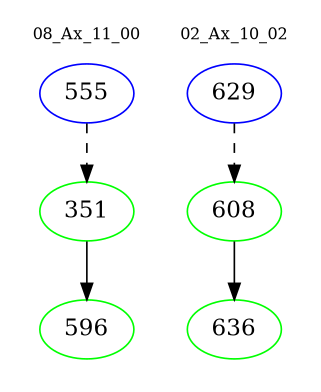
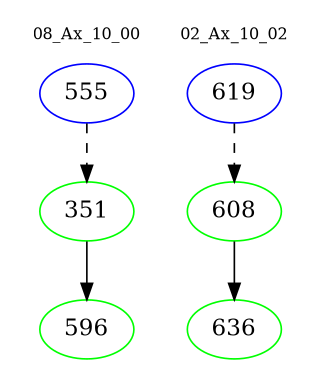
  digraph {
    node [color=green]
    edge [color=black style=dashed]
    n1 [color=blue label=555]
    n2 [label=351]
    n3 [label=596]
-   n4 [color=blue label=629]
+   n4 [color=blue label=619]
    n5 [label=608]
    n6 [label=636]
    subgraph cluster_1 {
      color=white
      fontsize=10
-     label="08_Ax_11_00"
+     label="08_Ax_10_00"
      n1
      n2
      n3
    }
    subgraph cluster_2 {
      color=white
      fontsize=10
      label="02_Ax_10_02"
      n4
      n5
      n6
    }
    n1 -> n2
    n2 -> n3 [style=solid]
    n4 -> n5
    n5 -> n6 [style=solid]
  }
